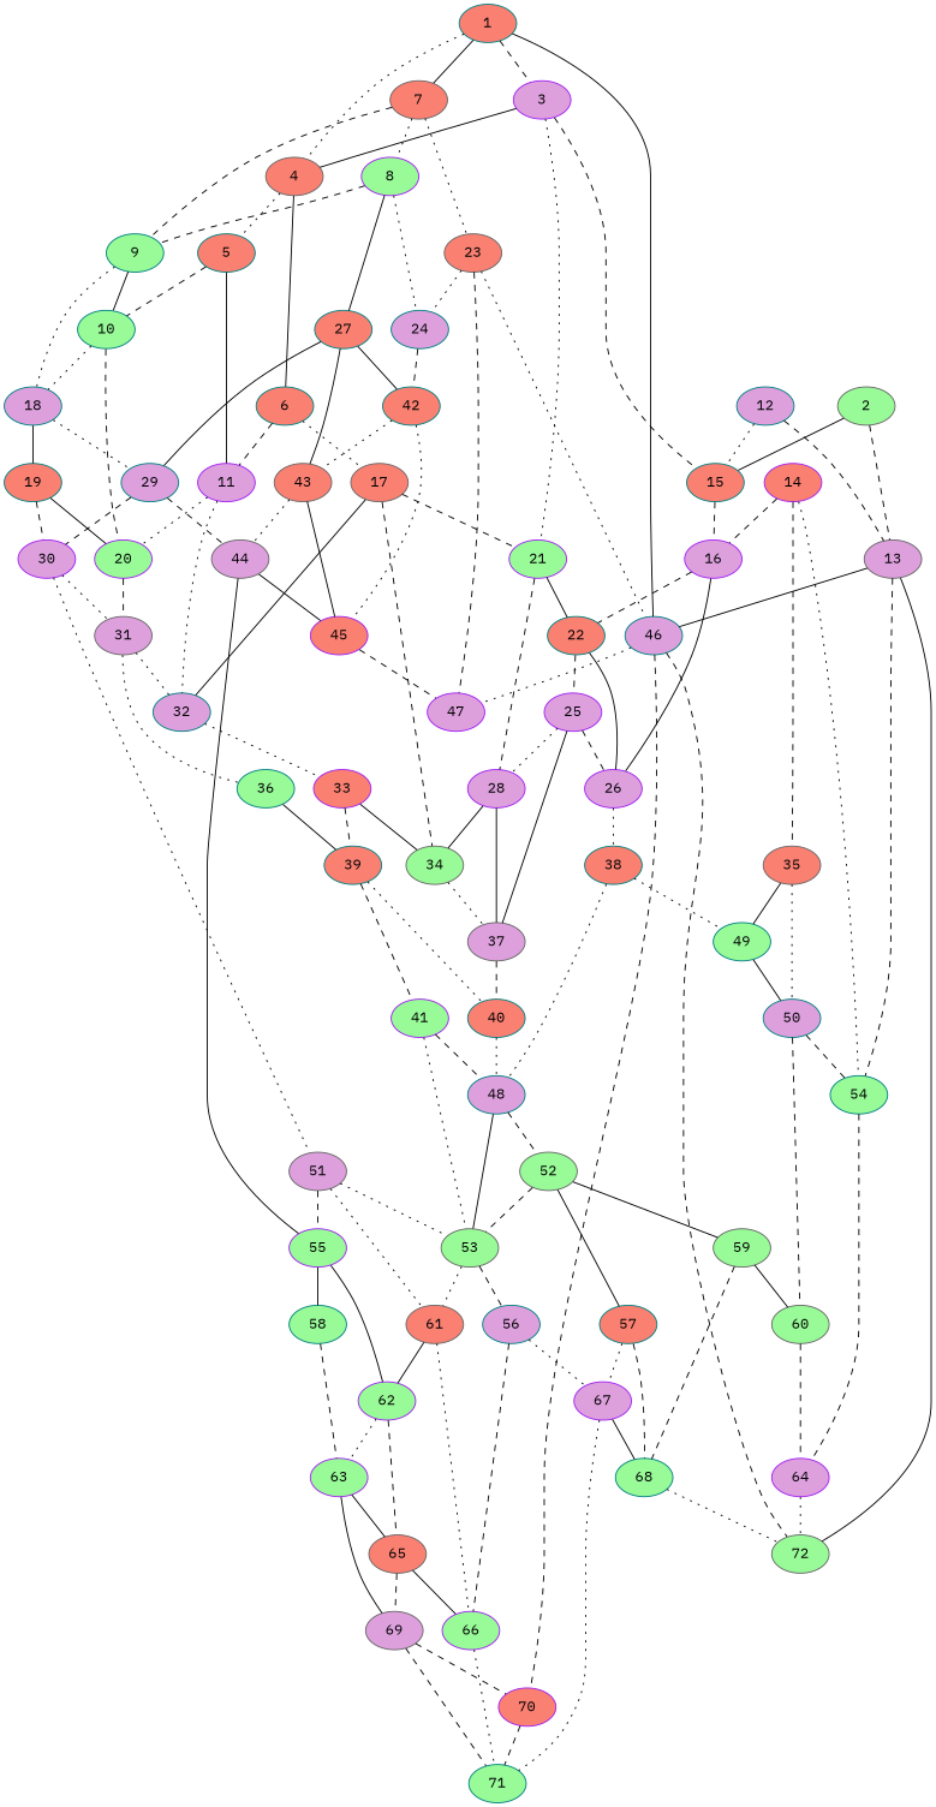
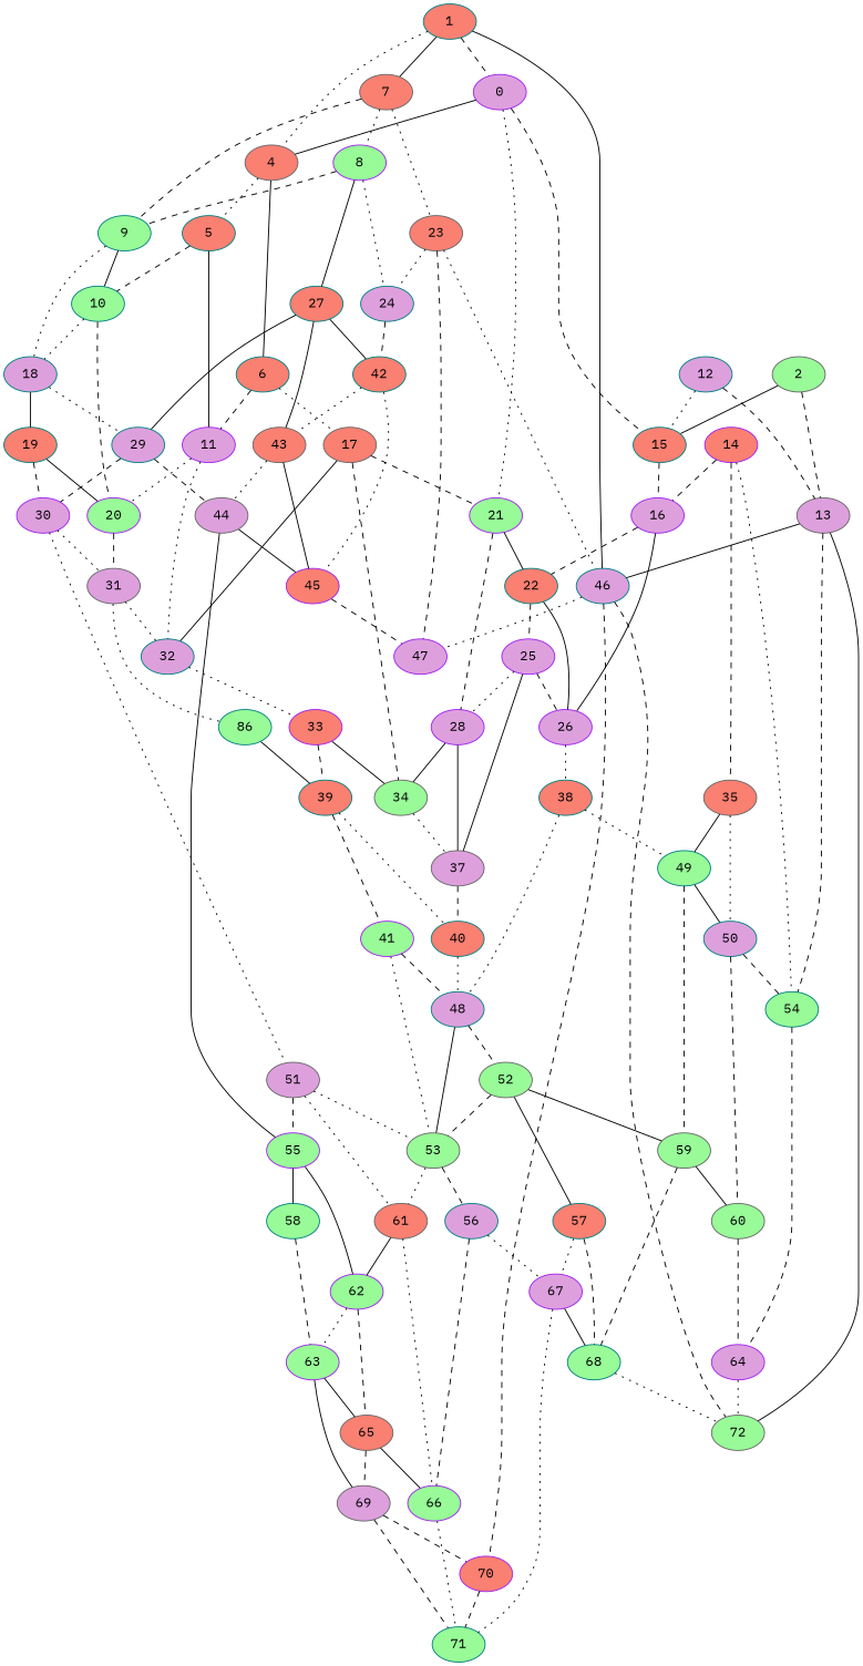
  graph {
    fontname="IBM Plex Mono"
    node [color=teal fillcolor=plum fontname="IBM Plex Mono" style=filled]
    edge [fontname="IBM Plex Mono" style=dashed weight=1.0]
    1 [fillcolor=salmon]
-   3 [color=purple]
+   3 [color=purple label=0]
    4 [color=gray40 fillcolor=salmon]
    7 [color=gray40 fillcolor=salmon]
    46
    15 [fillcolor=salmon]
    21 [color=purple fillcolor=palegreen]
    5 [fillcolor=salmon]
    6 [fillcolor=salmon]
    8 [color=purple fillcolor=palegreen]
    9 [fillcolor=palegreen]
    23 [color=gray40 fillcolor=salmon]
    72 [color=gray40 fillcolor=palegreen]
    47 [color=purple]
    70 [color=purple fillcolor=salmon]
    2 [color=gray40 fillcolor=palegreen]
    13 [color=gray40]
    54 [fillcolor=palegreen]
    16 [color=purple]
    22 [fillcolor=salmon]
    28 [color=purple]
    10 [fillcolor=palegreen]
    11 [color=purple]
    17 [color=gray40 fillcolor=salmon]
    18
    20 [color=purple fillcolor=palegreen]
    32
    34 [color=gray40 fillcolor=palegreen]
    24
    27 [fillcolor=salmon]
    42 [fillcolor=salmon]
    29
    43 [color=gray40 fillcolor=salmon]
    19 [fillcolor=salmon]
    31 [color=gray40]
    33 [color=purple fillcolor=salmon]
    12
    64 [color=purple]
    14 [color=purple fillcolor=salmon]
    35 [color=gray40 fillcolor=salmon]
    26 [color=purple]
    49 [fillcolor=palegreen]
    50
    25 [color=purple]
    38 [fillcolor=salmon]
    37 [color=gray40]
    30 [color=purple]
    44 [color=gray40]
    51 [color=gray40]
-   36 [fillcolor=palegreen]
+   36 [fillcolor=palegreen label=86]
    45 [color=purple fillcolor=salmon]
    40 [fillcolor=salmon]
    48
    55 [color=purple fillcolor=palegreen]
    53 [color=gray40 fillcolor=palegreen]
    61 [color=gray40 fillcolor=salmon]
    39 [fillcolor=salmon]
    41 [color=purple fillcolor=palegreen]
    59 [color=gray40 fillcolor=palegreen]
    60 [color=gray40 fillcolor=palegreen]
    52 [color=gray40 fillcolor=palegreen]
    56
    58 [fillcolor=palegreen]
    62 [color=purple fillcolor=palegreen]
    71 [fillcolor=palegreen]
    57 [fillcolor=salmon]
    68 [fillcolor=palegreen]
    66 [color=purple fillcolor=palegreen]
    67 [color=purple]
    63 [color=purple fillcolor=palegreen]
    65 [color=gray40 fillcolor=salmon]
    69 [color=gray40]
    1 -- 3
    1 -- 4 [style=dotted]
    1 -- 7 [style=solid]
    1 -- 46 [style=solid]
    3 -- 4 [style=solid]
    3 -- 15
    3 -- 21 [style=dotted]
    4 -- 5 [style=dotted]
    4 -- 6 [style=solid]
    7 -- 8 [style=dotted]
    7 -- 9
    7 -- 23 [style=dotted]
    46 -- 72
    46 -- 47 [style=dotted]
    46 -- 70
    15 -- 16
    21 -- 22 [style=solid]
    21 -- 28
    5 -- 10
    5 -- 11 [style=solid]
    6 -- 11
    6 -- 17 [style=dotted]
    8 -- 9
    8 -- 24 [style=dotted]
    8 -- 27 [style=solid]
    9 -- 10 [style=solid]
    9 -- 18 [style=dotted]
    23 -- 46 [style=dotted]
    23 -- 47
    23 -- 24 [style=dotted]
    70 -- 71
    2 -- 15 [style=solid]
    2 -- 13
    13 -- 46 [style=solid]
    13 -- 72 [style=solid]
    13 -- 54
    54 -- 64
    16 -- 22
    16 -- 26 [style=solid]
    22 -- 26 [style=solid]
    22 -- 25
    28 -- 34 [style=solid]
    28 -- 37 [style=solid]
    10 -- 18 [style=dotted]
    10 -- 20
    11 -- 20 [style=dotted]
    11 -- 32 [style=dotted]
    17 -- 21
    17 -- 32 [style=solid]
    17 -- 34
    18 -- 29 [style=dotted]
    18 -- 19 [style=solid]
    20 -- 31
    32 -- 33 [style=dotted]
    34 -- 37 [style=dotted]
    24 -- 42
    27 -- 42 [style=solid]
    27 -- 29 [style=solid]
    27 -- 43 [style=solid]
    42 -- 43 [style=dotted]
    42 -- 45 [style=dotted]
    29 -- 30
    29 -- 44
    43 -- 44 [style=dotted]
    43 -- 45 [style=solid]
    19 -- 20 [style=solid]
    19 -- 30
    31 -- 32 [style=dotted]
    31 -- 36 [style=dotted]
    33 -- 34 [style=solid]
    33 -- 39
    12 -- 15 [style=dotted]
    12 -- 13
    64 -- 72 [style=dotted weight=2.0]
    14 -- 54 [style=dotted]
    14 -- 16
    14 -- 35
    35 -- 49 [style=solid]
    35 -- 50 [style=dotted]
    26 -- 38 [style=dotted]
    49 -- 50 [style=solid weight=2.0]
+   49 -- 59
    50 -- 54 [weight=2.0]
    50 -- 60
    25 -- 28 [style=dotted]
    25 -- 26
    25 -- 37 [style=solid]
    38 -- 49 [style=dotted weight=2.0]
    38 -- 48 [style=dotted]
    37 -- 40
    30 -- 31 [style=dotted]
    30 -- 51 [style=dotted]
    44 -- 45 [style=solid]
    44 -- 55 [style=solid]
    51 -- 55 [weight=2.0]
    51 -- 53 [style=dotted]
    51 -- 61 [style=dotted]
    36 -- 39 [style=solid]
    45 -- 47
    40 -- 48 [style=dotted weight=2.0]
    48 -- 53 [style=solid]
    48 -- 52
    55 -- 58 [style=solid weight=2.0]
    55 -- 62 [style=solid]
    53 -- 61 [style=dotted]
    53 -- 56
    61 -- 62 [style=solid]
    61 -- 66 [style=dotted]
    39 -- 40 [style=dotted]
    39 -- 41
    41 -- 48
    41 -- 53 [style=dotted]
    59 -- 60 [style=solid]
    59 -- 68
    60 -- 64
    52 -- 53
    52 -- 59 [style=solid]
    52 -- 57 [style=solid]
    56 -- 66
    56 -- 67 [style=dotted]
    58 -- 63
    62 -- 63 [style=dotted]
    62 -- 65
    57 -- 68
    57 -- 67 [style=dotted]
    68 -- 72 [style=dotted]
    66 -- 71 [style=dotted]
    67 -- 71 [style=dotted]
    67 -- 68 [style=solid]
    63 -- 65 [style=solid]
    63 -- 69 [style=solid]
    65 -- 66 [style=solid]
    65 -- 69
    69 -- 70
    69 -- 71
  }
